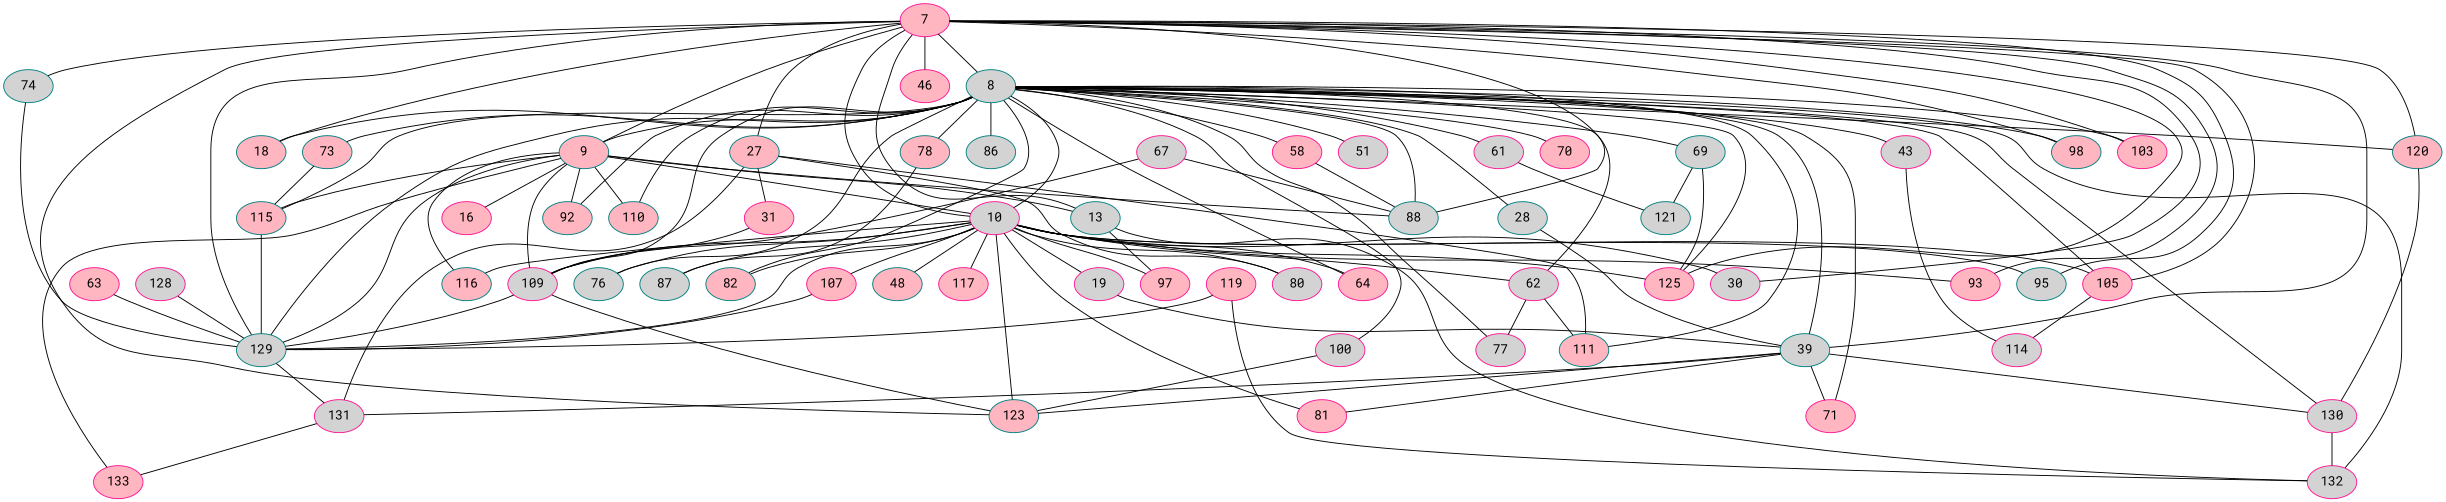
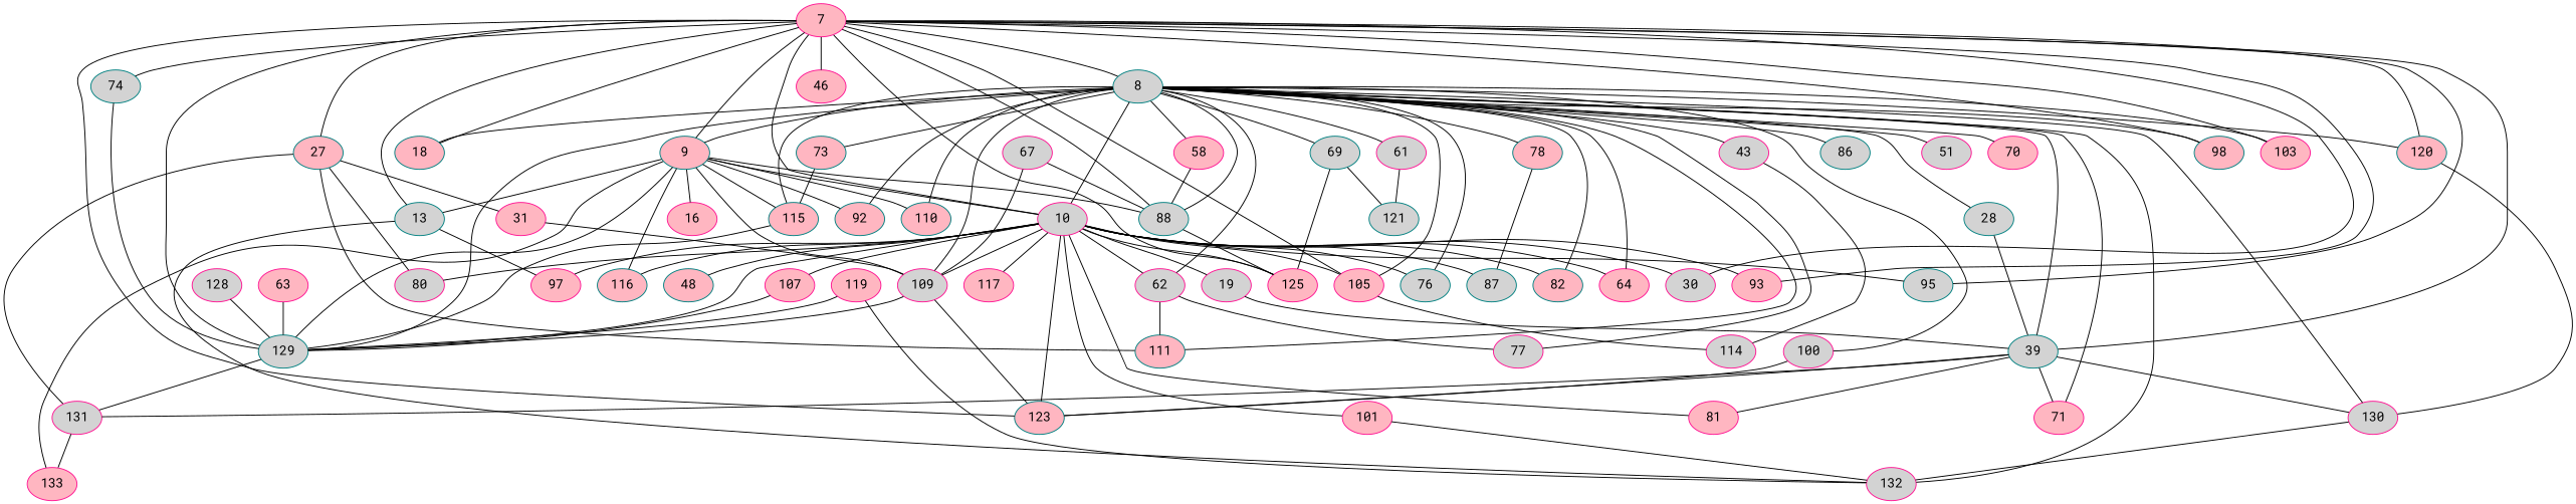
  graph {
    fontname="Roboto Mono"
    node [color=deeppink fillcolor=lightpink fontname="Roboto Mono" style=filled]
    edge [fontname="Roboto Mono"]
    7 [super="+6"]
    8 [color=teal fillcolor=lightgrey super="+3+4"]
    9 [color=teal super="+2"]
    10 [fillcolor=lightgrey super="+5"]
    13 [color=teal fillcolor=lightgrey]
    18 [color=teal]
    27 [color=teal]
    30 [fillcolor=lightgrey]
    39 [color=teal fillcolor=lightgrey super="+33+22"]
    46
    n11 [color=teal label=98]
    74 [color=teal fillcolor=lightgrey]
    88 [color=teal fillcolor=lightgrey super="+35+37+45"]
    93
    95 [color=teal fillcolor=lightgrey]
    103
    105 [super="+52"]
    120 [color=teal super="+91"]
    123 [color=teal super="+38+104"]
    125 [super="+60+102"]
    129 [color=teal fillcolor=lightgrey super="+99+23+106+126+122+124"]
    28 [color=teal fillcolor=lightgrey]
    43 [fillcolor=lightgrey]
    51 [fillcolor=lightgrey]
    58
    61 [fillcolor=lightgrey]
    62 [fillcolor=lightgrey super="+55"]
    64
    69 [color=teal fillcolor=lightgrey super="+41"]
    70
    71
    73 [color=teal super="+42+12"]
    76 [color=teal fillcolor=lightgrey super="+47"]
    77 [fillcolor=lightgrey]
    78 [color=teal]
    82 [color=teal]
    86 [color=teal fillcolor=lightgrey]
    92 [color=teal super="+20"]
    100 [fillcolor=lightgrey]
    109 [fillcolor=lightgrey super="+53+94+75"]
    110 [color=teal]
    111 [color=teal super="+89"]
    115 [color=teal super="+36+85"]
    130 [fillcolor=lightgrey super="+72+96"]
    132 [fillcolor=lightgrey super="+98+44"]
    16
    116 [color=teal super="+83+84"]
    133
    117
    19 [fillcolor=lightgrey]
    48 [color=teal]
    80 [fillcolor=lightgrey]
    81
    87 [color=teal fillcolor=lightgrey]
    97 [super="+65"]
+   101
    107
    31
    131 [fillcolor=lightgrey super="+112"]
    114 [fillcolor=lightgrey]
    121 [color=teal fillcolor=lightgrey]
    63
    67 [fillcolor=lightgrey]
    119 [super="+113"]
    128 [fillcolor=lightgrey super="+40"]
    7 -- 8 [weight=9]
    7 -- 9 [weight=6]
    7 -- 10 [weight=6]
    7 -- 13
    7 -- 18
    7 -- 27 [weight=2]
    7 -- 30
    7 -- 39 [weight=5]
    7 -- 46 [weight=2]
    7 -- n11
    7 -- 74
    7 -- 88
    7 -- 93
    7 -- 95
    7 -- 103
    7 -- 105
    7 -- 120 [weight=3]
    7 -- 123
    7 -- 125
    7 -- 129 [weight=6]
    8 -- 9 [weight=6]
    8 -- 10 [weight=6]
    8 -- 18
    8 -- 39
    8 -- n11
    8 -- 88
    8 -- 103
    8 -- 105 [weight=2]
    8 -- 120 [weight=2]
-   8 -- 125
+   88 -- 125
    8 -- 129 [weight=6]
    8 -- 28
    8 -- 43 [weight=2]
    8 -- 51 [weight=2]
    8 -- 58 [weight=2]
    8 -- 61 [weight=2]
    8 -- 62
    8 -- 64
    8 -- 69 [weight=3]
    8 -- 70
    8 -- 71
    8 -- 73 [weight=4]
    8 -- 76
    8 -- 77
    8 -- 78 [weight=2]
    8 -- 82
    8 -- 86 [weight=2]
    8 -- 92 [weight=2]
    8 -- 100
    8 -- 109 [weight=7]
    8 -- 110
    8 -- 111
    8 -- 115
    8 -- 130
    8 -- 132 [weight=3]
    9 -- 10 [weight=4]
    9 -- 13
    9 -- 88 [weight=2]
    9 -- 129
    9 -- 92
    9 -- 109
    9 -- 110
    9 -- 115
    9 -- 16 [weight=2]
    9 -- 116 [weight=2]
    9 -- 133
    10 -- 30
    10 -- 93
    10 -- 95
    10 -- 105
    10 -- 123
    10 -- 125
    10 -- 129
    10 -- 62 [weight=4]
    10 -- 64
    10 -- 76 [weight=2]
    10 -- 82
    10 -- 109 [weight=2]
    10 -- 116 [weight=2]
    10 -- 117
    10 -- 19
    10 -- 48 [weight=2]
    10 -- 80
    10 -- 81
    10 -- 87
    10 -- 97
+   10 -- 101
    10 -- 107
    13 -- 132
    13 -- 97 [weight=2]
    27 -- 111
    27 -- 80
    27 -- 31
    27 -- 131
    39 -- 123 [weight=2]
    39 -- 71
    39 -- 130
    39 -- 81
    39 -- 131
    74 -- 129
    105 -- 114
    120 -- 130
    129 -- 131
    28 -- 39
    43 -- 114
    58 -- 88
    61 -- 121
    62 -- 77
    62 -- 111
    69 -- 125
    69 -- 121
    73 -- 115
    78 -- 87
    100 -- 123
    109 -- 123 [weight=2]
    109 -- 129
    115 -- 129
    130 -- 132
    19 -- 39
+   101 -- 132
    107 -- 129
    31 -- 109
    131 -- 133
    63 -- 129 [weight=2]
    67 -- 88
    67 -- 109
    119 -- 129
    119 -- 132 [weight=2]
    128 -- 129 [weight=3]
  }
